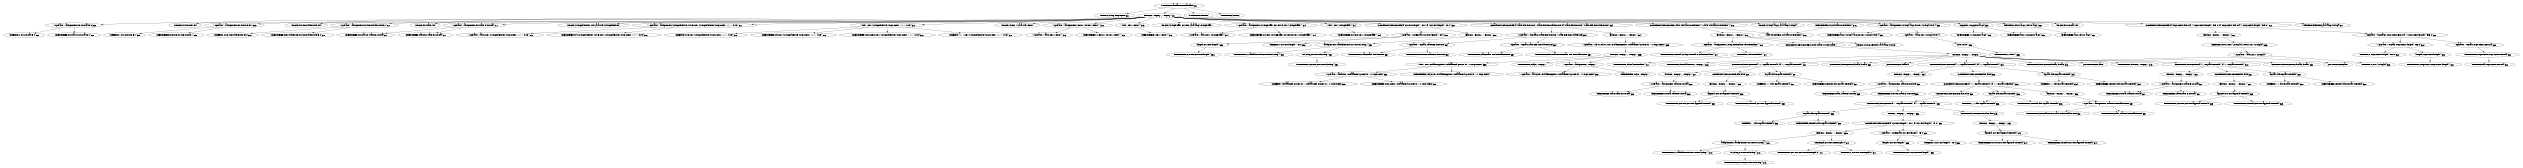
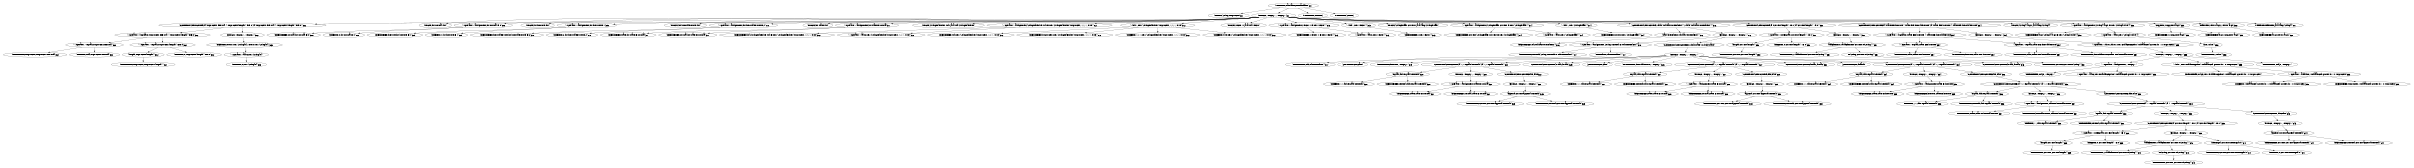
  digraph {
    n1 [label=<(METHOD,translateCommandline)<SUB>301</SUB>>]
    n2 [label=<(PARAM,String to_process)<SUB>301</SUB>>]
    n3 [label=<(BLOCK,&lt;empty&gt;,&lt;empty&gt;)<SUB>301</SUB>>]
    n4 [label=<(MODIFIER,PUBLIC)>]
    n5 [label=<(MODIFIER,STATIC)>]
    n6 [label=<(CONTROL_STRUCTURE,if (to_process == null || to_process.length() == 0),if (to_process == null || to_process.length() == 0))<SUB>302</SUB>>]
    n7 [label=<(LOCAL,int normal: int)>]
    n8 [label=<(&lt;operator&gt;.assignment,int normal = 0)<SUB>308</SUB>>]
    n9 [label=<(LOCAL,int inQuote: int)>]
    n10 [label=<(&lt;operator&gt;.assignment,int inQuote = 1)<SUB>309</SUB>>]
    n11 [label=<(LOCAL,int inDoubleQuote: int)>]
    n12 [label=<(&lt;operator&gt;.assignment,int inDoubleQuote = 2)<SUB>310</SUB>>]
    n13 [label=<(LOCAL,int state: int)>]
    n14 [label=<(&lt;operator&gt;.assignment,int state = normal)<SUB>311</SUB>>]
    n15 [label=<(LOCAL,StringTokenizer tok: java.util.StringTokenizer)>]
    n16 [label=<(&lt;operator&gt;.assignment,StringTokenizer tok = new StringTokenizer(to_process, &quot;\&quot;\' &quot;, true))<SUB>312</SUB>>]
    n17 [label=<(&lt;init&gt;,new StringTokenizer(to_process, &quot;\&quot;\' &quot;, true))<SUB>312</SUB>>]
    n18 [label=<(LOCAL,Vector v: java.util.Vector)>]
    n19 [label=<(&lt;operator&gt;.assignment,Vector v = new Vector())<SUB>313</SUB>>]
    n20 [label=<(&lt;init&gt;,new Vector())<SUB>313</SUB>>]
    n21 [label=<(LOCAL,StringBuffer current: java.lang.StringBuffer)>]
    n22 [label=<(&lt;operator&gt;.assignment,StringBuffer current = new StringBuffer())<SUB>314</SUB>>]
    n23 [label=<(&lt;init&gt;,new StringBuffer())<SUB>314</SUB>>]
    n24 [label=<(CONTROL_STRUCTURE,while (tok.hasMoreTokens()),while (tok.hasMoreTokens()))<SUB>316</SUB>>]
    n25 [label=<(CONTROL_STRUCTURE,if (current.length() != 0),if (current.length() != 0))<SUB>350</SUB>>]
    n26 [label=<(CONTROL_STRUCTURE,if (state == inQuote || state == inDoubleQuote),if (state == inQuote || state == inDoubleQuote))<SUB>354</SUB>>]
    n27 [label=<(LOCAL,String[] args: java.lang.String[])>]
    n28 [label=<(&lt;operator&gt;.assignment,String[] args = new String[v.size()])<SUB>358</SUB>>]
    n29 [label=<(copyInto,v.copyInto(args))<SUB>359</SUB>>]
    n30 [label=<(RETURN,return args;,return args;)<SUB>360</SUB>>]
    n31 [label=<(METHOD_RETURN,java.lang.String[])<SUB>301</SUB>>]
    n32 [label=<(&lt;operator&gt;.logicalOr,to_process == null || to_process.length() == 0)<SUB>302</SUB>>]
    n33 [label=<(BLOCK,&lt;empty&gt;,&lt;empty&gt;)<SUB>302</SUB>>]
    n34 [label=<(IDENTIFIER,normal,int normal = 0)<SUB>308</SUB>>]
    n35 [label=<(LITERAL,0,int normal = 0)<SUB>308</SUB>>]
    n36 [label=<(IDENTIFIER,inQuote,int inQuote = 1)<SUB>309</SUB>>]
    n37 [label=<(LITERAL,1,int inQuote = 1)<SUB>309</SUB>>]
    n38 [label=<(IDENTIFIER,inDoubleQuote,int inDoubleQuote = 2)<SUB>310</SUB>>]
    n39 [label=<(LITERAL,2,int inDoubleQuote = 2)<SUB>310</SUB>>]
    n40 [label=<(IDENTIFIER,state,int state = normal)<SUB>311</SUB>>]
    n41 [label=<(IDENTIFIER,normal,int state = normal)<SUB>311</SUB>>]
    n42 [label=<(IDENTIFIER,tok,StringTokenizer tok = new StringTokenizer(to_process, &quot;\&quot;\' &quot;, true))<SUB>312</SUB>>]
    n43 [label=<(&lt;operator&gt;.alloc,new StringTokenizer(to_process, &quot;\&quot;\' &quot;, true))<SUB>312</SUB>>]
    n44 [label=<(IDENTIFIER,tok,new StringTokenizer(to_process, &quot;\&quot;\' &quot;, true))<SUB>312</SUB>>]
    n45 [label=<(IDENTIFIER,to_process,new StringTokenizer(to_process, &quot;\&quot;\' &quot;, true))<SUB>312</SUB>>]
    n46 [label=<(LITERAL,&quot;\&quot;\' &quot;,new StringTokenizer(to_process, &quot;\&quot;\' &quot;, true))<SUB>312</SUB>>]
    n47 [label=<(LITERAL,true,new StringTokenizer(to_process, &quot;\&quot;\' &quot;, true))<SUB>312</SUB>>]
    n48 [label=<(IDENTIFIER,v,Vector v = new Vector())<SUB>313</SUB>>]
    n49 [label=<(&lt;operator&gt;.alloc,new Vector())<SUB>313</SUB>>]
    n50 [label=<(IDENTIFIER,v,new Vector())<SUB>313</SUB>>]
    n51 [label=<(IDENTIFIER,current,StringBuffer current = new StringBuffer())<SUB>314</SUB>>]
    n52 [label=<(&lt;operator&gt;.alloc,new StringBuffer())<SUB>314</SUB>>]
    n53 [label=<(IDENTIFIER,current,new StringBuffer())<SUB>384</SUB>>]
    n54 [label=<(hasMoreTokens,tok.hasMoreTokens())<SUB>316</SUB>>]
    n55 [label=<(BLOCK,&lt;empty&gt;,&lt;empty&gt;)<SUB>316</SUB>>]
    n56 [label=<(&lt;operator&gt;.notEquals,current.length() != 0)<SUB>350</SUB>>]
    n57 [label=<(BLOCK,&lt;empty&gt;,&lt;empty&gt;)<SUB>350</SUB>>]
    n58 [label=<(&lt;operator&gt;.logicalOr,state == inQuote || state == inDoubleQuote)<SUB>354</SUB>>]
    n59 [label=<(BLOCK,&lt;empty&gt;,&lt;empty&gt;)<SUB>354</SUB>>]
    n60 [label=<(IDENTIFIER,args,String[] args = new String[v.size()])<SUB>358</SUB>>]
    n61 [label=<(&lt;operator&gt;.alloc,new String[v.size()])>]
    n62 [label=<(IDENTIFIER,v,v.copyInto(args))<SUB>359</SUB>>]
    n63 [label=<(IDENTIFIER,args,v.copyInto(args))<SUB>359</SUB>>]
    n64 [label=<(IDENTIFIER,args,return args;)<SUB>360</SUB>>]
    n65 [label=<(&lt;operator&gt;.equals,to_process == null)<SUB>302</SUB>>]
    n66 [label=<(&lt;operator&gt;.equals,to_process.length() == 0)<SUB>302</SUB>>]
    n67 [label=<(RETURN,return new String[0];,return new String[0];)<SUB>363</SUB>>]
    n68 [label=<(IDENTIFIER,to_process,to_process == null)<SUB>302</SUB>>]
    n69 [label=<(LITERAL,null,to_process == null)<SUB>302</SUB>>]
    n70 [label=<(length,to_process.length())<SUB>302</SUB>>]
    n71 [label=<(LITERAL,0,to_process.length() == 0)<SUB>302</SUB>>]
    n72 [label=<(IDENTIFIER,to_process,to_process.length())<SUB>302</SUB>>]
    n73 [label=<(&lt;operator&gt;.alloc,new String[0])>]
    n74 [label=<(LITERAL,0,new String[0])<SUB>303</SUB>>]
    n75 [label=<(IDENTIFIER,tok,tok.hasMoreTokens())<SUB>316</SUB>>]
-   n76 [label=<(LOCAL,String nextTok: java.lang.String)>]
    n77 [label=<(&lt;operator&gt;.assignment,String nextTok = tok.nextToken())<SUB>318</SUB>>]
    n78 [label=<(CONTROL_STRUCTURE,switch(state),switch(state))>]
    n79 [label=<(IDENTIFIER,nextTok,String nextTok = tok.nextToken())<SUB>317</SUB>>]
    n80 [label=<(nextToken,tok.nextToken())<SUB>317</SUB>>]
    n81 [label=<(BLOCK,&lt;empty&gt;,&lt;empty&gt;)>]
    n82 [label=<(IDENTIFIER,tok,tok.nextToken())<SUB>317</SUB>>]
    n83 [label=<(JUMP_TARGET,case)>]
    n84 [label=<(IDENTIFIER,inQuote,&lt;empty&gt;)<SUB>319</SUB>>]
    n85 [label=<(CONTROL_STRUCTURE,if (&quot;\'&quot;.equals(nextTok)),if (&quot;\'&quot;.equals(nextTok)))<SUB>320</SUB>>]
    n86 [label=<(CONTROL_STRUCTURE,break;,break;)<SUB>325</SUB>>]
    n87 [label=<(JUMP_TARGET,case)>]
    n88 [label=<(IDENTIFIER,inDoubleQuote,&lt;empty&gt;)<SUB>326</SUB>>]
    n89 [label=<(CONTROL_STRUCTURE,if (&quot;\&quot;&quot;.equals(nextTok)),if (&quot;\&quot;&quot;.equals(nextTok)))<SUB>327</SUB>>]
    n90 [label=<(CONTROL_STRUCTURE,break;,break;)<SUB>332</SUB>>]
    n91 [label=<(JUMP_TARGET,default)>]
    n92 [label=<(CONTROL_STRUCTURE,if (&quot;\'&quot;.equals(nextTok)),if (&quot;\'&quot;.equals(nextTok)))<SUB>334</SUB>>]
    n93 [label=<(CONTROL_STRUCTURE,break;,break;)<SUB>346</SUB>>]
    n94 [label=<(equals,this.equals(nextTok))<SUB>320</SUB>>]
    n95 [label=<(BLOCK,&lt;empty&gt;,&lt;empty&gt;)<SUB>320</SUB>>]
    n96 [label=<(CONTROL_STRUCTURE,else,else)<SUB>322</SUB>>]
    n97 [label=<(equals,this.equals(nextTok))<SUB>327</SUB>>]
    n98 [label=<(BLOCK,&lt;empty&gt;,&lt;empty&gt;)<SUB>327</SUB>>]
    n99 [label=<(CONTROL_STRUCTURE,else,else)<SUB>329</SUB>>]
    n100 [label=<(equals,this.equals(nextTok))<SUB>334</SUB>>]
    n101 [label=<(BLOCK,&lt;empty&gt;,&lt;empty&gt;)<SUB>334</SUB>>]
    n102 [label=<(CONTROL_STRUCTURE,else,else)<SUB>336</SUB>>]
    n103 [label=<(LITERAL,&quot;\'&quot;,this.equals(nextTok))<SUB>320</SUB>>]
    n104 [label=<(IDENTIFIER,nextTok,this.equals(nextTok))<SUB>320</SUB>>]
    n105 [label=<(&lt;operator&gt;.assignment,state = normal)<SUB>321</SUB>>]
    n106 [label=<(BLOCK,&lt;empty&gt;,&lt;empty&gt;)<SUB>322</SUB>>]
    n107 [label=<(IDENTIFIER,state,state = normal)<SUB>321</SUB>>]
    n108 [label=<(IDENTIFIER,normal,state = normal)<SUB>321</SUB>>]
    n109 [label=<(append,current.append(nextTok))<SUB>323</SUB>>]
    n110 [label=<(IDENTIFIER,current,current.append(nextTok))<SUB>323</SUB>>]
    n111 [label=<(IDENTIFIER,nextTok,current.append(nextTok))<SUB>323</SUB>>]
    n112 [label=<(LITERAL,&quot;\&quot;&quot;,this.equals(nextTok))<SUB>327</SUB>>]
    n113 [label=<(IDENTIFIER,nextTok,this.equals(nextTok))<SUB>327</SUB>>]
    n114 [label=<(&lt;operator&gt;.assignment,state = normal)<SUB>328</SUB>>]
    n115 [label=<(BLOCK,&lt;empty&gt;,&lt;empty&gt;)<SUB>329</SUB>>]
    n116 [label=<(IDENTIFIER,state,state = normal)<SUB>328</SUB>>]
    n117 [label=<(IDENTIFIER,normal,state = normal)<SUB>328</SUB>>]
    n118 [label=<(append,current.append(nextTok))<SUB>330</SUB>>]
    n119 [label=<(IDENTIFIER,current,current.append(nextTok))<SUB>330</SUB>>]
    n120 [label=<(IDENTIFIER,nextTok,current.append(nextTok))<SUB>330</SUB>>]
    n121 [label=<(LITERAL,&quot;\'&quot;,this.equals(nextTok))<SUB>334</SUB>>]
    n122 [label=<(IDENTIFIER,nextTok,this.equals(nextTok))<SUB>334</SUB>>]
    n123 [label=<(&lt;operator&gt;.assignment,state = inQuote)<SUB>335</SUB>>]
    n124 [label=<(CONTROL_STRUCTURE,if (&quot;\&quot;&quot;.equals(nextTok)),if (&quot;\&quot;&quot;.equals(nextTok)))<SUB>336</SUB>>]
    n125 [label=<(IDENTIFIER,state,state = inQuote)<SUB>335</SUB>>]
    n126 [label=<(IDENTIFIER,inQuote,state = inQuote)<SUB>335</SUB>>]
    n127 [label=<(equals,this.equals(nextTok))<SUB>336</SUB>>]
    n128 [label=<(BLOCK,&lt;empty&gt;,&lt;empty&gt;)<SUB>336</SUB>>]
    n129 [label=<(CONTROL_STRUCTURE,else,else)<SUB>338</SUB>>]
    n130 [label=<(LITERAL,&quot;\&quot;&quot;,this.equals(nextTok))<SUB>336</SUB>>]
    n131 [label=<(IDENTIFIER,nextTok,this.equals(nextTok))<SUB>336</SUB>>]
    n132 [label=<(&lt;operator&gt;.assignment,state = inDoubleQuote)<SUB>337</SUB>>]
    n133 [label=<(CONTROL_STRUCTURE,if (&quot; &quot;.equals(nextTok)),if (&quot; &quot;.equals(nextTok)))<SUB>338</SUB>>]
    n134 [label=<(IDENTIFIER,state,state = inDoubleQuote)<SUB>337</SUB>>]
    n135 [label=<(IDENTIFIER,inDoubleQuote,state = inDoubleQuote)<SUB>337</SUB>>]
    n136 [label=<(equals,this.equals(nextTok))<SUB>338</SUB>>]
    n137 [label=<(BLOCK,&lt;empty&gt;,&lt;empty&gt;)<SUB>338</SUB>>]
    n138 [label=<(CONTROL_STRUCTURE,else,else)<SUB>343</SUB>>]
    n139 [label=<(LITERAL,&quot; &quot;,this.equals(nextTok))<SUB>338</SUB>>]
    n140 [label=<(IDENTIFIER,nextTok,this.equals(nextTok))<SUB>338</SUB>>]
    n141 [label=<(CONTROL_STRUCTURE,if (current.length() != 0),if (current.length() != 0))<SUB>339</SUB>>]
    n142 [label=<(BLOCK,&lt;empty&gt;,&lt;empty&gt;)<SUB>343</SUB>>]
    n143 [label=<(&lt;operator&gt;.notEquals,current.length() != 0)<SUB>339</SUB>>]
    n144 [label=<(BLOCK,&lt;empty&gt;,&lt;empty&gt;)<SUB>339</SUB>>]
    n145 [label=<(length,current.length())<SUB>339</SUB>>]
    n146 [label=<(LITERAL,0,current.length() != 0)<SUB>339</SUB>>]
    n147 [label=<(addElement,v.addElement(current.toString()))<SUB>340</SUB>>]
    n148 [label=<(setLength,current.setLength(0))<SUB>341</SUB>>]
    n149 [label=<(IDENTIFIER,current,current.length())<SUB>339</SUB>>]
    n150 [label=<(IDENTIFIER,v,v.addElement(current.toString()))<SUB>340</SUB>>]
    n151 [label=<(toString,current.toString())<SUB>340</SUB>>]
    n152 [label=<(IDENTIFIER,current,current.setLength(0))<SUB>341</SUB>>]
    n153 [label=<(LITERAL,0,current.setLength(0))<SUB>341</SUB>>]
    n154 [label=<(IDENTIFIER,current,current.toString())<SUB>340</SUB>>]
    n155 [label=<(append,current.append(nextTok))<SUB>344</SUB>>]
    n156 [label=<(IDENTIFIER,current,current.append(nextTok))<SUB>344</SUB>>]
    n157 [label=<(IDENTIFIER,nextTok,current.append(nextTok))<SUB>344</SUB>>]
    n158 [label=<(length,current.length())<SUB>350</SUB>>]
    n159 [label=<(LITERAL,0,current.length() != 0)<SUB>350</SUB>>]
    n160 [label=<(addElement,v.addElement(current.toString()))<SUB>351</SUB>>]
    n161 [label=<(IDENTIFIER,current,current.length())<SUB>350</SUB>>]
    n162 [label=<(IDENTIFIER,v,v.addElement(current.toString()))<SUB>351</SUB>>]
    n163 [label=<(toString,current.toString())<SUB>351</SUB>>]
    n164 [label=<(IDENTIFIER,current,current.toString())<SUB>351</SUB>>]
    n165 [label=<(&lt;operator&gt;.equals,state == inQuote)<SUB>354</SUB>>]
    n166 [label=<(&lt;operator&gt;.equals,state == inDoubleQuote)<SUB>354</SUB>>]
    n167 [label=<(&lt;operator&gt;.throw,throw new BuildException(&quot;unbalanced quotes in &quot; + to_process);)<SUB>355</SUB>>]
    n168 [label=<(IDENTIFIER,state,state == inQuote)<SUB>354</SUB>>]
    n169 [label=<(IDENTIFIER,inQuote,state == inQuote)<SUB>354</SUB>>]
    n170 [label=<(IDENTIFIER,state,state == inDoubleQuote)<SUB>354</SUB>>]
    n171 [label=<(IDENTIFIER,inDoubleQuote,state == inDoubleQuote)<SUB>354</SUB>>]
    n172 [label=<(BLOCK,&lt;empty&gt;,&lt;empty&gt;)<SUB>355</SUB>>]
    n173 [label=<(&lt;operator&gt;.assignment,&lt;empty&gt;)>]
    n174 [label=<(&lt;init&gt;,new BuildException(&quot;unbalanced quotes in &quot; + to_process))<SUB>355</SUB>>]
    n175 [label=<(IDENTIFIER,$obj8,&lt;empty&gt;)>]
    n176 [label=<(IDENTIFIER,$obj8,&lt;empty&gt;)>]
    n177 [label=<(&lt;operator&gt;.alloc,new BuildException(&quot;unbalanced quotes in &quot; + to_process))<SUB>355</SUB>>]
    n178 [label=<(IDENTIFIER,$obj8,new BuildException(&quot;unbalanced quotes in &quot; + to_process))>]
    n179 [label=<(&lt;operator&gt;.addition,&quot;unbalanced quotes in &quot; + to_process)<SUB>355</SUB>>]
    n180 [label=<(LITERAL,&quot;unbalanced quotes in &quot;,&quot;unbalanced quotes in &quot; + to_process)<SUB>355</SUB>>]
    n181 [label=<(IDENTIFIER,to_process,&quot;unbalanced quotes in &quot; + to_process)<SUB>355</SUB>>]
    n182 [label=<(size,v.size())<SUB>358</SUB>>]
    n183 [label=<(IDENTIFIER,v,v.size())<SUB>358</SUB>>]
    n1 -> n2
    n1 -> n3
    n1 -> n4
    n1 -> n5
    n3 -> n6
    n3 -> n7
    n3 -> n8
    n3 -> n9
    n3 -> n10
    n3 -> n11
    n3 -> n12
    n3 -> n13
    n3 -> n14
    n3 -> n15
    n3 -> n16
    n3 -> n17
    n3 -> n18
    n3 -> n19
    n3 -> n20
    n3 -> n21
    n3 -> n22
    n3 -> n23
    n3 -> n24
    n3 -> n25
    n3 -> n26
    n3 -> n27
    n3 -> n28
    n3 -> n29
    n3 -> n30
    n4 -> n31
    n6 -> n32
    n6 -> n33
    n8 -> n34
    n8 -> n35
    n10 -> n36
    n10 -> n37
    n12 -> n38
    n12 -> n39
    n14 -> n40
    n14 -> n41
    n16 -> n42
    n16 -> n43
    n17 -> n44
    n17 -> n45
    n17 -> n46
    n17 -> n47
    n19 -> n48
    n19 -> n49
    n20 -> n50
    n22 -> n51
    n22 -> n52
    n23 -> n53
    n24 -> n54
    n24 -> n55
    n25 -> n56
    n25 -> n57
    n26 -> n58
    n26 -> n59
    n28 -> n60
    n28 -> n61
    n29 -> n62
    n29 -> n63
    n30 -> n64
    n32 -> n65
    n32 -> n66
    n33 -> n67
-   n75 -> n54
-   n55 -> n76
+   n54 -> n75
    n55 -> n77
    n55 -> n78
    n56 -> n158
    n56 -> n159
    n57 -> n160
    n58 -> n165
    n58 -> n166
    n59 -> n167
    n61 -> n182
    n65 -> n68
-   n68 -> n69
+   n65 -> n69
    n66 -> n70
    n66 -> n71
    n67 -> n73
    n70 -> n72
    n73 -> n74
    n77 -> n79
    n77 -> n80
    n78 -> n81
    n80 -> n82
    n81 -> n83
    n81 -> n84
    n81 -> n85
    n81 -> n86
    n81 -> n87
    n81 -> n88
    n81 -> n89
    n81 -> n90
    n81 -> n91
    n81 -> n92
    n81 -> n93
    n85 -> n94
    n85 -> n95
    n85 -> n96
    n89 -> n97
    n89 -> n98
    n89 -> n99
    n92 -> n100
    n92 -> n101
    n92 -> n102
    n94 -> n103
    n94 -> n104
    n95 -> n105
    n96 -> n106
    n97 -> n112
    n97 -> n113
    n98 -> n114
    n99 -> n115
    n100 -> n121
    n100 -> n122
    n101 -> n123
    n102 -> n124
    n105 -> n107
    n105 -> n108
    n106 -> n109
    n109 -> n110
    n109 -> n111
    n114 -> n116
    n114 -> n117
    n115 -> n118
    n118 -> n119
    n118 -> n120
    n123 -> n125
    n123 -> n126
    n124 -> n127
    n124 -> n128
    n124 -> n129
    n127 -> n130
    n127 -> n131
    n128 -> n132
    n129 -> n133
    n132 -> n134
    n132 -> n135
    n133 -> n136
    n133 -> n137
    n133 -> n138
    n136 -> n139
    n136 -> n140
    n137 -> n141
    n138 -> n142
    n141 -> n143
    n141 -> n144
    n142 -> n155
    n143 -> n145
    n143 -> n146
    n144 -> n147
    n144 -> n148
    n145 -> n149
    n147 -> n150
    n147 -> n151
    n148 -> n152
    n148 -> n153
    n151 -> n154
    n155 -> n156
    n155 -> n157
    n158 -> n161
    n160 -> n162
    n160 -> n163
    n163 -> n164
    n165 -> n168
    n165 -> n169
    n166 -> n170
    n166 -> n171
    n167 -> n172
    n172 -> n173
    n172 -> n174
    n172 -> n175
    n173 -> n176
    n173 -> n177
    n174 -> n178
    n174 -> n179
    n179 -> n180
    n179 -> n181
    n182 -> n183
  }
